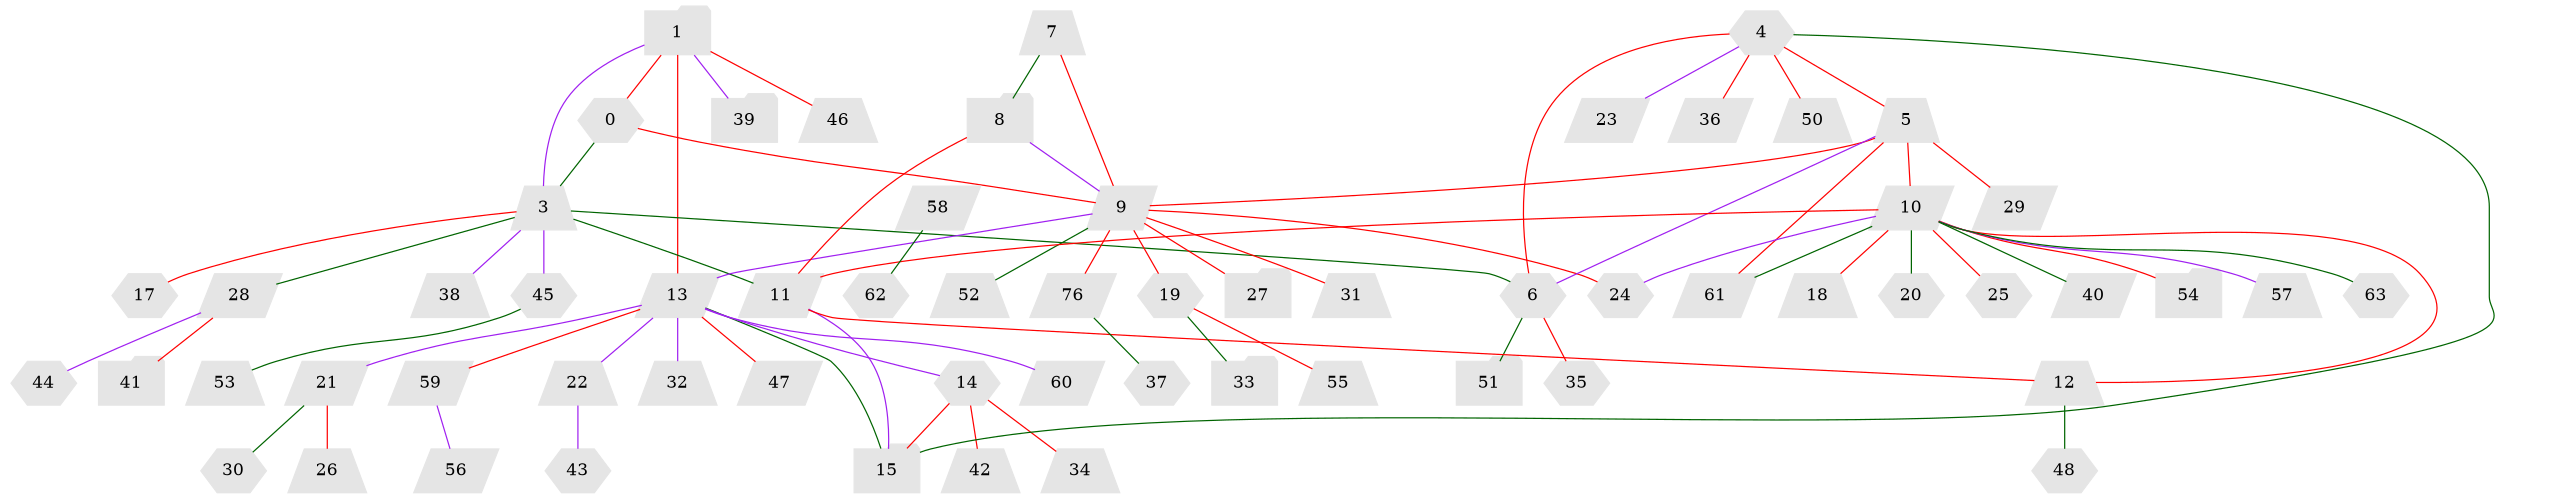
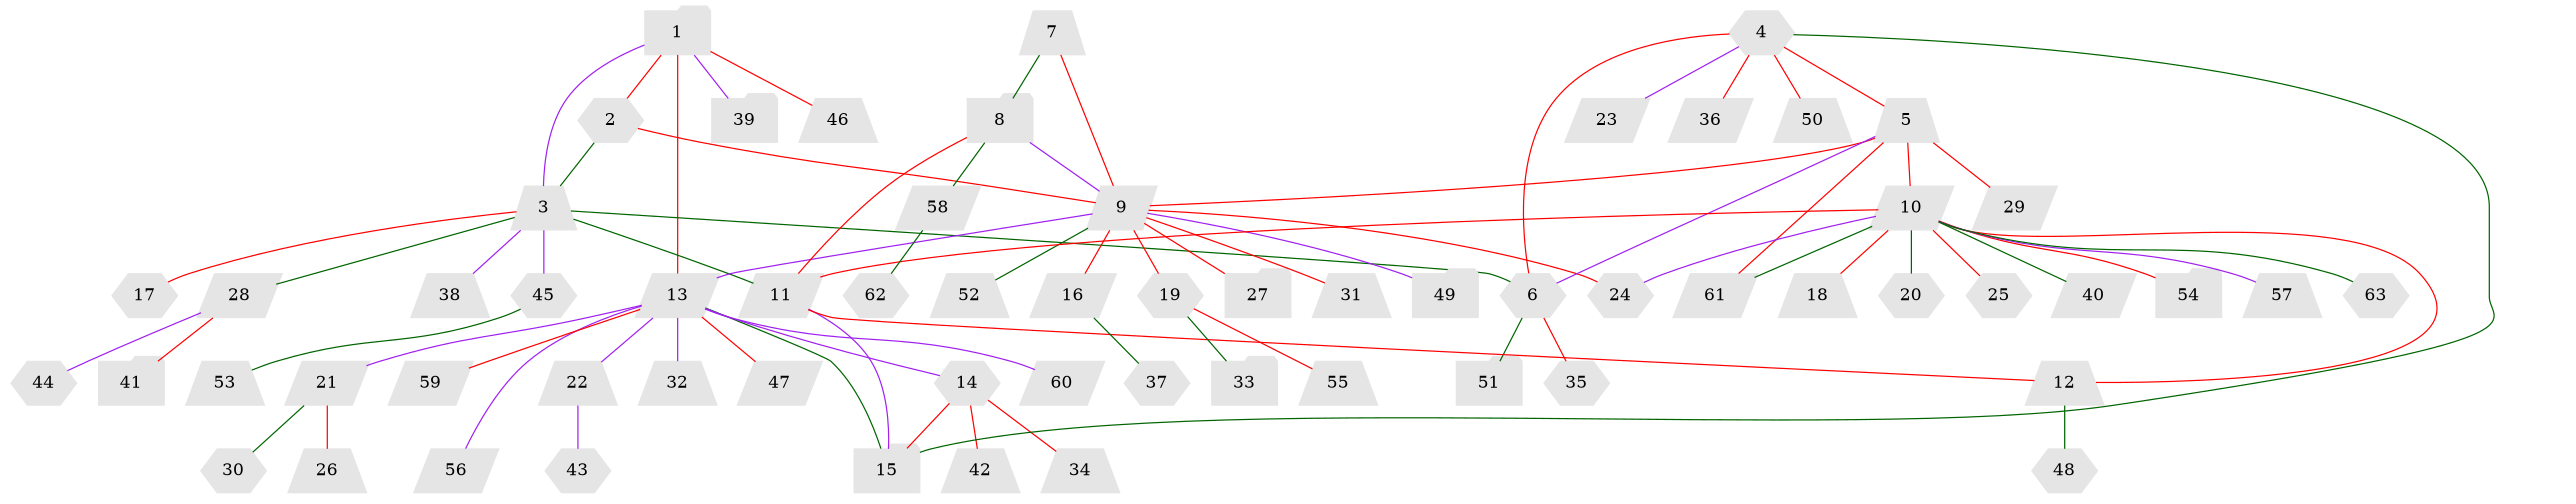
  graph {
    node [color=gray90 shape=hexagon style=filled]
    edge [color=red]
    1 [shape=folder]
-   2 [label=0]
+   2
    3 [shape=trapezium]
    13 [shape=parallelogram]
    39 [shape=folder]
    46 [shape=trapezium]
    9 [shape=parallelogram]
    6
    11 [shape=parallelogram]
    17
    28 [shape=parallelogram]
    38 [shape=trapezium]
    45
    15 [shape=folder]
    14
    21 [shape=parallelogram]
    22 [shape=trapezium]
    32 [shape=trapezium]
    47 [shape=parallelogram]
    56 [shape=parallelogram]
    59 [shape=parallelogram]
    60 [shape=parallelogram]
-   16 [shape=parallelogram label=76]
+   16 [shape=parallelogram]
    19
    24
    27 [shape=folder]
    31 [shape=trapezium]
+   49 [shape=folder]
    52 [shape=trapezium]
    35
    51 [shape=folder]
    12 [shape=trapezium]
    41 [shape=folder]
    44
    53 [shape=trapezium]
    4
    5 [shape=trapezium]
    23 [shape=parallelogram]
    36 [shape=parallelogram]
    50 [shape=trapezium]
    10 [shape=parallelogram]
    29 [shape=parallelogram]
    61 [shape=parallelogram]
    18 [shape=trapezium]
    20
    25
    40 [shape=parallelogram]
    54 [shape=folder]
    57 [shape=trapezium]
    63
    7 [shape=trapezium]
    8 [shape=folder]
    58 [shape=parallelogram]
    62
    37
    33 [shape=folder]
    55 [shape=trapezium]
    48
    34 [shape=trapezium]
    42 [shape=trapezium]
    26 [shape=trapezium]
    30
    43
    1 -- 2
    1 -- 3 [color=purple]
    1 -- 13
    1 -- 39 [color=purple]
    1 -- 46
    2 -- 3 [color=darkgreen]
    2 -- 9
    3 -- 6 [color=darkgreen]
    3 -- 11 [color=darkgreen]
    3 -- 17
    3 -- 28 [color=darkgreen]
    3 -- 38 [color=purple]
    3 -- 45 [color=purple]
    13 -- 15 [color=darkgreen]
    13 -- 14 [color=purple]
    13 -- 21 [color=purple]
    13 -- 22 [color=purple]
    13 -- 32 [color=purple]
    13 -- 47
-   59 -- 56 [color=purple]
+   13 -- 56 [color=purple]
    13 -- 59
    13 -- 60 [color=purple]
    9 -- 13 [color=purple]
    9 -- 16
    9 -- 19
    9 -- 24
    9 -- 27
    9 -- 31
+   9 -- 49 [color=purple]
    9 -- 52 [color=darkgreen]
    6 -- 35
    6 -- 51 [color=darkgreen]
    11 -- 15 [color=purple]
    11 -- 12
    28 -- 41
    28 -- 44 [color=purple]
    45 -- 53 [color=darkgreen]
    14 -- 15
    14 -- 34
    14 -- 42
    21 -- 26
    21 -- 30 [color=darkgreen]
    22 -- 43 [color=purple]
    16 -- 37 [color=darkgreen]
    19 -- 33 [color=darkgreen]
    19 -- 55
    12 -- 48 [color=darkgreen]
    4 -- 6
    4 -- 15 [color=darkgreen]
    4 -- 5
    4 -- 23 [color=purple]
    4 -- 36
    4 -- 50
    5 -- 9
    5 -- 6 [color=purple]
    5 -- 10
    5 -- 29
    5 -- 61
    10 -- 11
    10 -- 24 [color=purple]
    10 -- 12
    10 -- 61 [color=darkgreen]
    10 -- 18
    10 -- 20 [color=darkgreen]
    10 -- 25
    10 -- 40 [color=darkgreen]
    10 -- 54
    10 -- 57 [color=purple]
    10 -- 63 [color=darkgreen]
    7 -- 9
    7 -- 8 [color=darkgreen]
    8 -- 9 [color=purple]
    8 -- 11
+   8 -- 58 [color=darkgreen]
    58 -- 62 [color=darkgreen]
  }
